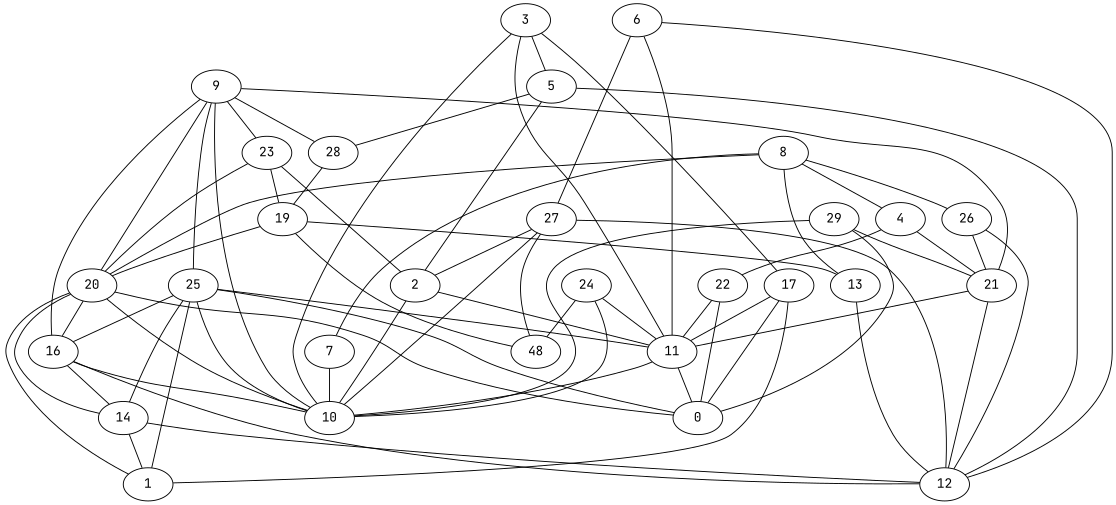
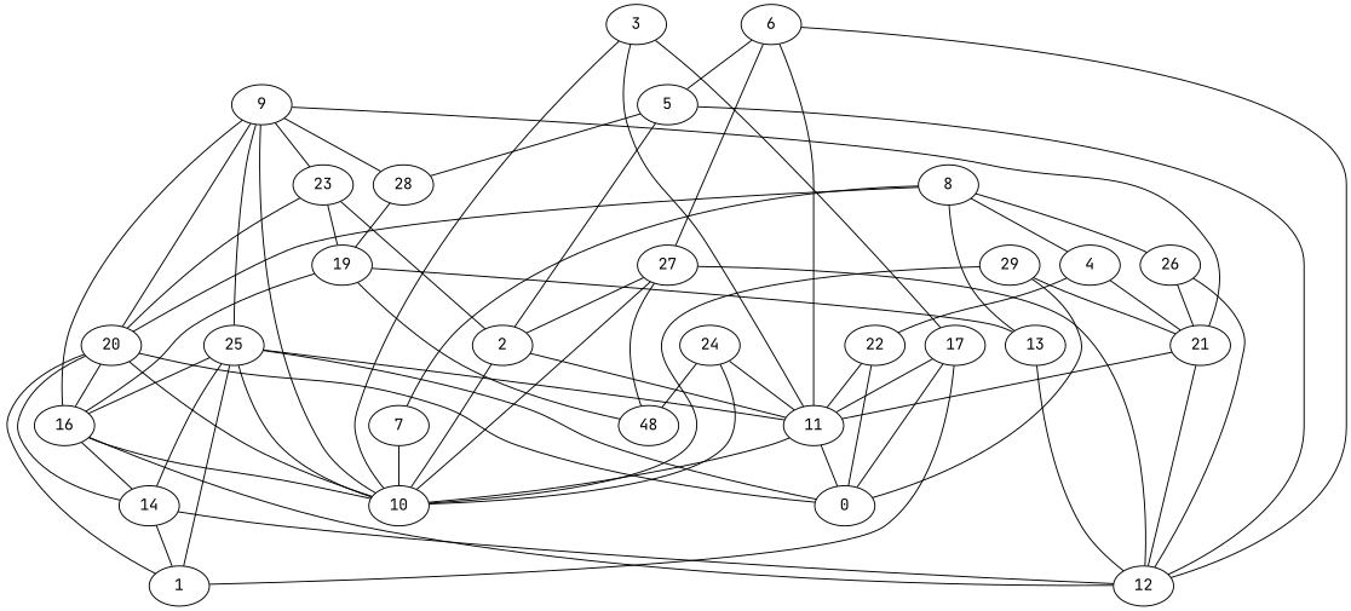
  digraph {
    fontname="JetBrains Mono"
    node [fontname="JetBrains Mono"]
    edge [color=black dir=none fontname="JetBrains Mono"]
    5
    2
    28
    12
    11
    10
    22
    0
    9
    25
    23
    16
    21
    20
    14
    1
    19
    n18 [label=48]
    13
    17
    26
    7
    27
    3
    6
    8
    4
    29
    24
    subgraph sub_1 {
      5
      2
      28
      12
      11
      10
      22
      0
      9
      25
      23
      16
      21
      20
      14
      1
      19
      n18
      13
      17
      26
      7
      27
      3
      6
      8
      4
      29
      24
    }
    5 -> 2
    5 -> 28
    5 -> 12
    2 -> 11
    2 -> 10
    28 -> 19
    11 -> 10
    11 -> 0
    22 -> 11
    22 -> 0
    9 -> 28
    9 -> 10
    9 -> 25
    9 -> 23
    9 -> 16
    9 -> 21
    9 -> 20
    25 -> 11
    25 -> 10
    25 -> 0
    25 -> 16
    25 -> 14
    25 -> 1
    23 -> 2
    23 -> 20
    23 -> 19
    16 -> 12
    16 -> 10
    16 -> 14
    21 -> 12
    21 -> 11
    20 -> 10
    20 -> 0
    20 -> 16
    20 -> 14
    20 -> 1
    14 -> 12
    14 -> 1
-   19 -> 20
+   19 -> 16
    19 -> n18
    19 -> 13
    13 -> 12
    17 -> 11
    17 -> 0
    17 -> 1
    26 -> 12
    26 -> 21
    7 -> 10
    27 -> 2
    27 -> 12
    27 -> 10
    27 -> n18
    3 -> 11
    3 -> 10
    3 -> 17
-   3 -> 5
+   6 -> 5
    6 -> 12
    6 -> 11
    6 -> 27
    8 -> 20
    8 -> 13
    8 -> 26
    8 -> 7
    8 -> 4
    4 -> 22
    4 -> 21
    29 -> 10
    29 -> 0
    29 -> 21
    24 -> 11
    24 -> 10
    24 -> n18
  }
